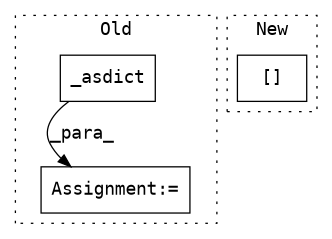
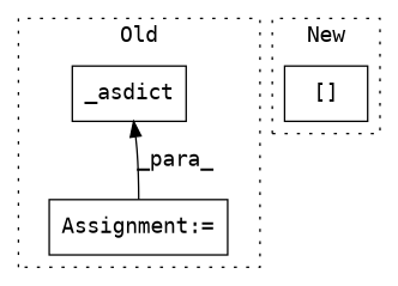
  digraph {
    fontname="DejaVu Sans Mono"
    node [shape=box fontname="DejaVu Sans Mono"]
    n1 [a=32 l=9 label=_asdict s=1309]
    n2 [a=7 l=1 label="Assignment:=" s=1304]
    n3 [a=2 l="13,1" label="[]" s="4203,4232"]
    subgraph cluster_1 {
      label=Old
      style=dotted
      n1
      n2
    }
    subgraph cluster_2 {
      label=New
      style=dotted
      n3
    }
-   n1 -> n2 [label=_para_ fontname="DejaVu Sans Mono"]
+   n2 -> n1 [label=_para_ fontname="DejaVu Sans Mono"]
  }
